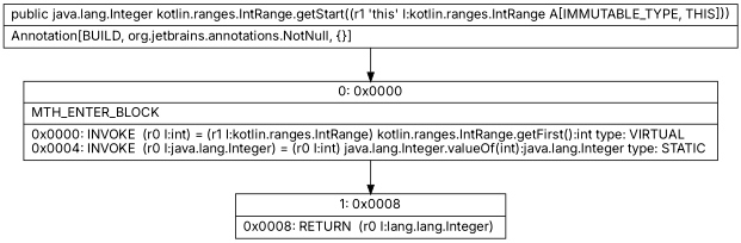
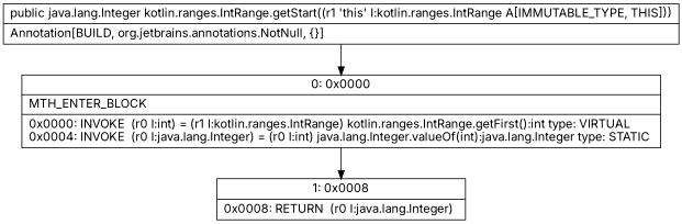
  digraph {
    fontname=Inter
    node [shape=record fontname=Inter]
    edge [fontname=Inter]
    n1 [label="{0\:\ 0x0000|MTH_ENTER_BLOCK\l|0x0000: INVOKE  (r0 I:int) = (r1 I:kotlin.ranges.IntRange) kotlin.ranges.IntRange.getFirst():int type: VIRTUAL \l0x0004: INVOKE  (r0 I:java.lang.Integer) = (r0 I:int) java.lang.Integer.valueOf(int):java.lang.Integer type: STATIC \l}"]
-   n2 [label="{1\:\ 0x0008|0x0008: RETURN  (r0 I:lang.lang.Integer) \l}"]
+   n2 [label="{1\:\ 0x0008|0x0008: RETURN  (r0 I:java.lang.Integer) \l}"]
    n3 [label="{public java.lang.Integer kotlin.ranges.IntRange.getStart((r1 'this' I:kotlin.ranges.IntRange A[IMMUTABLE_TYPE, THIS]))  | Annotation[BUILD, org.jetbrains.annotations.NotNull, \{\}]\l}"]
    n1 -> n2
    n3 -> n1
  }
